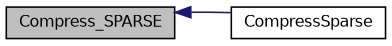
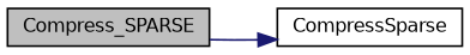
  digraph {
    rankdir=LR
    node [color=black fontname=Helvetica fontsize=10 shape=record style=filled]
    n1 [fillcolor=grey75 fontcolor=black height=0.2 label=Compress_SPARSE width=0.4]
    n2 [fillcolor=white height=0.2 label=CompressSparse width=0.4]
-   n2 -> n1 [color=midnightblue fontname=Helvetica fontsize=10 labelfontname=Helvetica labelfontsize=10 style=solid]
+   n1 -> n2 [color=midnightblue fontname=Helvetica fontsize=10 labelfontname=Helvetica labelfontsize=10 style=solid]
  }
